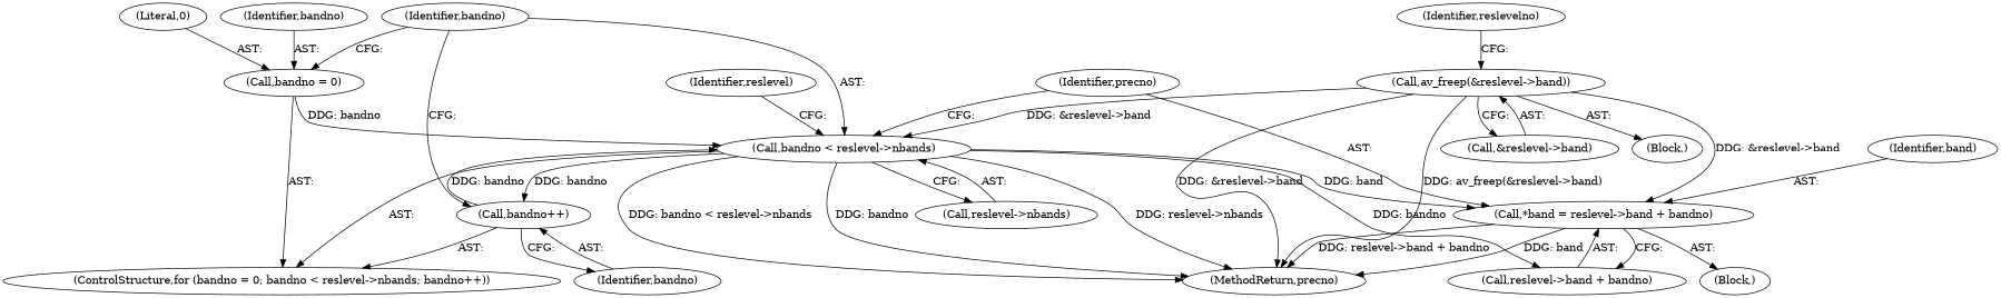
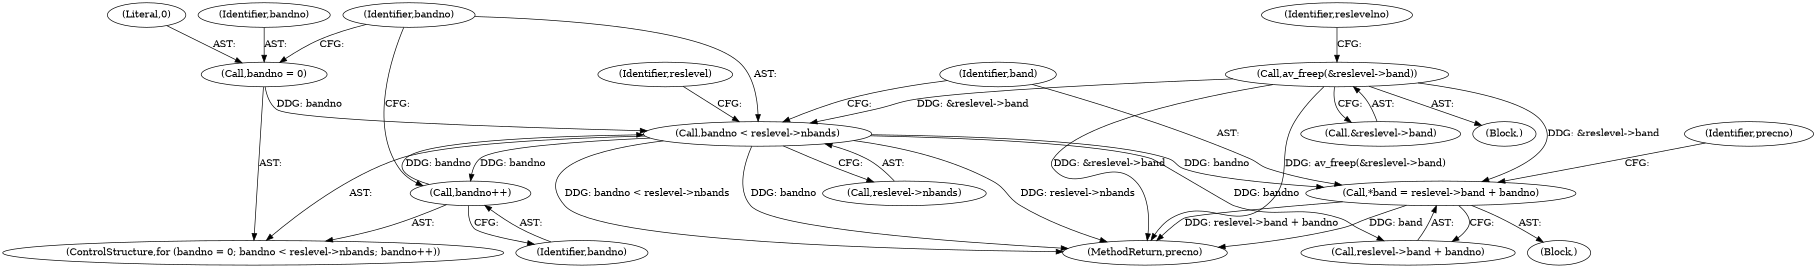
  digraph {
    n1 [label="(Call,*band = reslevel->band + bandno)"]
    n2 [label="(Call,reslevel->band + bandno)"]
    n3 [label="(MethodReturn,precno)"]
    n4 [label="(Block,)"]
    n5 [label="(Call,av_freep(&reslevel->band))"]
    n6 [label="(Call,&reslevel->band)"]
    n7 [label="(Block,)"]
    n8 [label="(Call,bandno < reslevel->nbands)"]
    n9 [label="(Call,bandno++)"]
    n10 [label="(ControlStructure,for (bandno = 0; bandno < reslevel->nbands; bandno++))"]
    n11 [label="(Call,reslevel->nbands)"]
    n12 [label="(Identifier,bandno)"]
    n13 [label="(Call,bandno = 0)"]
    n14 [label="(Literal,0)"]
    n15 [label="(Identifier,precno)"]
    n16 [label="(Identifier,bandno)"]
    n17 [label="(Identifier,reslevel)"]
    n18 [label="(Identifier,band)"]
    n19 [label="(Identifier,bandno)"]
    n20 [label="(Identifier,reslevelno)"]
    n1 -> n2 [label="CFG: "]
    n1 -> n3 [label="DDG: band"]
    n1 -> n3 [label="DDG: reslevel->band + bandno"]
    n1 -> n4 [label="AST: "]
    n2 -> n1 [label="AST: "]
    n5 -> n1 [label="DDG: &reslevel->band"]
    n5 -> n3 [label="DDG: av_freep(&reslevel->band)"]
    n5 -> n3 [label="DDG: &reslevel->band"]
    n5 -> n6 [label="CFG: "]
    n5 -> n7 [label="AST: "]
    n5 -> n8 [label="DDG: &reslevel->band"]
    n6 -> n5 [label="AST: "]
-   n8 -> n1 [label="DDG: band"]
+   n8 -> n1 [label="DDG: bandno"]
    n8 -> n2 [label="DDG: bandno"]
    n8 -> n3 [label="DDG: bandno < reslevel->nbands"]
    n8 -> n3 [label="DDG: bandno"]
    n8 -> n3 [label="DDG: reslevel->nbands"]
    n8 -> n9 [label="DDG: bandno"]
    n8 -> n10 [label="AST: "]
    n8 -> n11 [label="CFG: "]
    n9 -> n8 [label="DDG: bandno"]
    n9 -> n10 [label="AST: "]
    n9 -> n12 [label="CFG: "]
    n11 -> n8 [label="AST: "]
    n12 -> n9 [label="AST: "]
    n13 -> n8 [label="DDG: bandno"]
    n13 -> n10 [label="AST: "]
    n14 -> n13 [label="AST: "]
-   n15 -> n1 [label="AST: "]
+   n15 -> n1 [label="CFG: "]
    n16 -> n13 [label="AST: "]
    n17 -> n8 [label="CFG: "]
    n18 -> n1 [label="AST: "]
-   n15 -> n8 [label="CFG: "]
+   n18 -> n8 [label="CFG: "]
    n19 -> n8 [label="AST: "]
    n19 -> n9 [label="CFG: "]
    n19 -> n13 [label="CFG: "]
    n20 -> n5 [label="CFG: "]
  }
